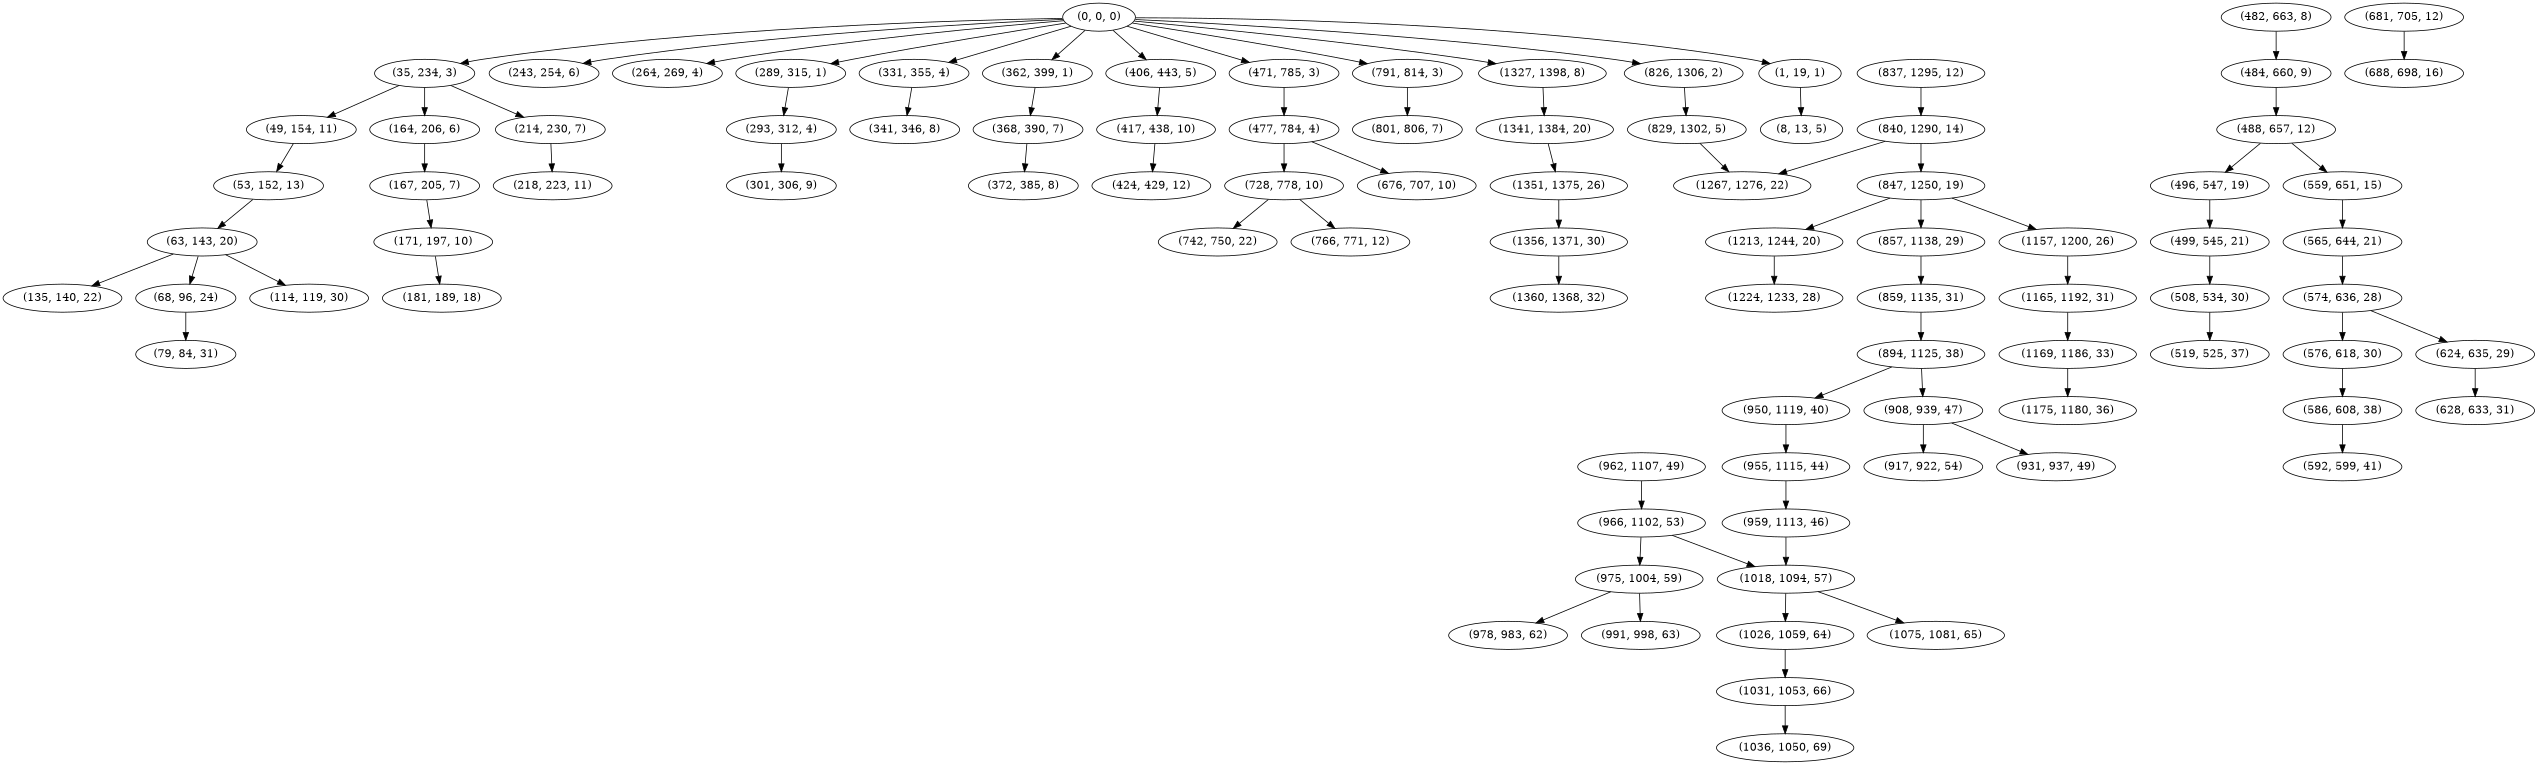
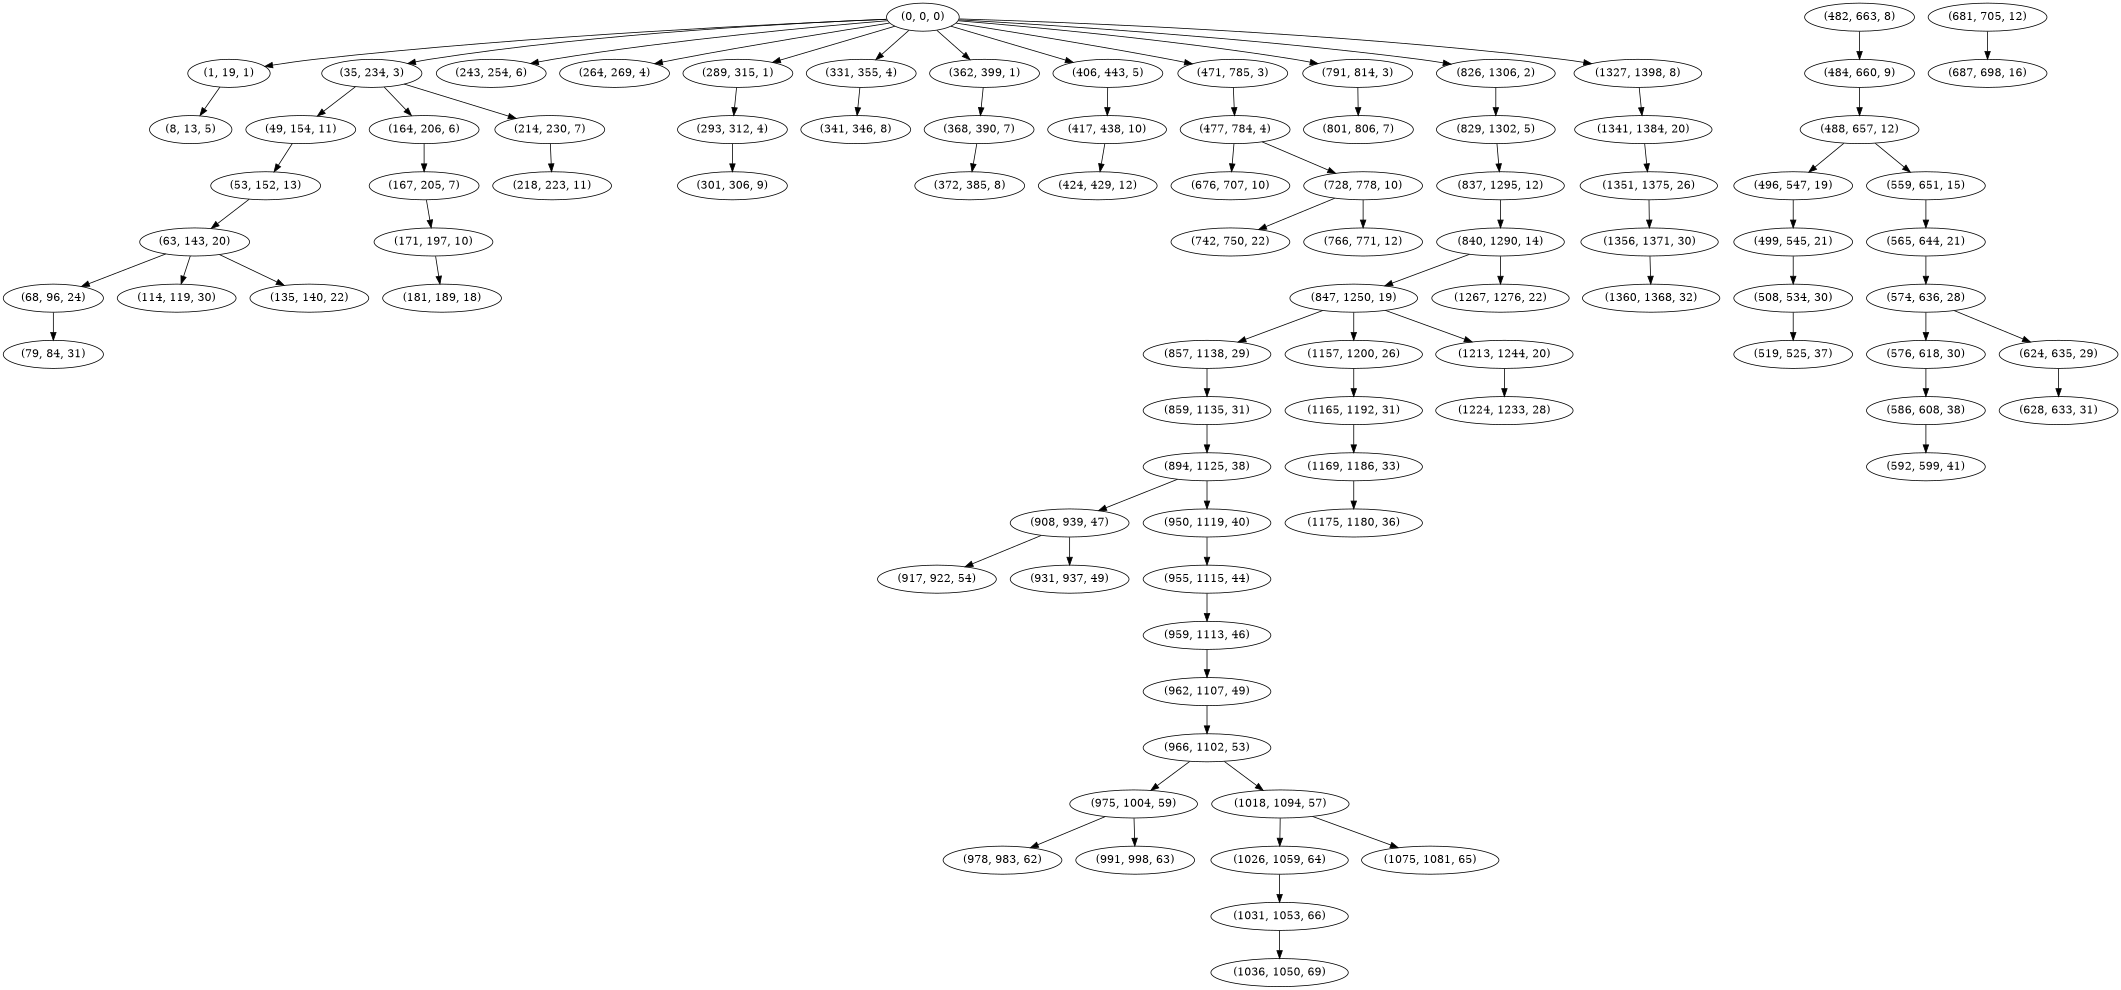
  digraph {
    "(0, 0, 0)"
    "(1, 19, 1)"
    "(35, 234, 3)"
    "(243, 254, 6)"
    "(264, 269, 4)"
    "(289, 315, 1)"
    "(331, 355, 4)"
    "(362, 399, 1)"
    "(406, 443, 5)"
    "(471, 785, 3)"
    "(791, 814, 3)"
    "(826, 1306, 2)"
    "(1327, 1398, 8)"
    "(8, 13, 5)"
    "(49, 154, 11)"
    "(164, 206, 6)"
    "(214, 230, 7)"
    "(293, 312, 4)"
    "(341, 346, 8)"
    "(368, 390, 7)"
    "(417, 438, 10)"
    "(477, 784, 4)"
    "(801, 806, 7)"
    "(829, 1302, 5)"
    "(1341, 1384, 20)"
    "(53, 152, 13)"
    "(167, 205, 7)"
    "(218, 223, 11)"
    "(63, 143, 20)"
    "(68, 96, 24)"
    "(114, 119, 30)"
    "(135, 140, 22)"
    "(79, 84, 31)"
    "(171, 197, 10)"
    "(181, 189, 18)"
    "(301, 306, 9)"
    "(372, 385, 8)"
    "(424, 429, 12)"
    "(676, 707, 10)"
    "(728, 778, 10)"
    "(482, 663, 8)"
    "(484, 660, 9)"
    "(742, 750, 22)"
    "(766, 771, 12)"
    "(488, 657, 12)"
    "(496, 547, 19)"
    "(559, 651, 15)"
    "(499, 545, 21)"
    "(565, 644, 21)"
    "(508, 534, 30)"
    "(519, 525, 37)"
    "(574, 636, 28)"
    "(576, 618, 30)"
    "(624, 635, 29)"
    "(586, 608, 38)"
    "(628, 633, 31)"
    "(592, 599, 41)"
    "(681, 705, 12)"
-   "(688, 698, 16)"
+   "(688, 698, 16)" [label="(687, 698, 16)"]
    "(837, 1295, 12)"
    "(840, 1290, 14)"
    "(847, 1250, 19)"
    "(1267, 1276, 22)"
    "(857, 1138, 29)"
    "(1157, 1200, 26)"
    "(1213, 1244, 20)"
    "(859, 1135, 31)"
    "(1165, 1192, 31)"
    "(1224, 1233, 28)"
    "(894, 1125, 38)"
    "(908, 939, 47)"
    "(950, 1119, 40)"
    "(917, 922, 54)"
    "(931, 937, 49)"
    "(955, 1115, 44)"
    "(959, 1113, 46)"
    "(962, 1107, 49)"
    "(966, 1102, 53)"
    "(975, 1004, 59)"
    "(1018, 1094, 57)"
    "(978, 983, 62)"
    "(991, 998, 63)"
    "(1026, 1059, 64)"
    "(1075, 1081, 65)"
    "(1031, 1053, 66)"
    "(1036, 1050, 69)"
    "(1169, 1186, 33)"
    "(1175, 1180, 36)"
    "(1351, 1375, 26)"
    "(1356, 1371, 30)"
    "(1360, 1368, 32)"
    "(0, 0, 0)" -> "(1, 19, 1)"
    "(0, 0, 0)" -> "(35, 234, 3)"
    "(0, 0, 0)" -> "(243, 254, 6)"
    "(0, 0, 0)" -> "(264, 269, 4)"
    "(0, 0, 0)" -> "(289, 315, 1)"
    "(0, 0, 0)" -> "(331, 355, 4)"
    "(0, 0, 0)" -> "(362, 399, 1)"
    "(0, 0, 0)" -> "(406, 443, 5)"
    "(0, 0, 0)" -> "(471, 785, 3)"
    "(0, 0, 0)" -> "(791, 814, 3)"
    "(0, 0, 0)" -> "(826, 1306, 2)"
    "(0, 0, 0)" -> "(1327, 1398, 8)"
    "(1, 19, 1)" -> "(8, 13, 5)"
    "(35, 234, 3)" -> "(49, 154, 11)"
    "(35, 234, 3)" -> "(164, 206, 6)"
    "(35, 234, 3)" -> "(214, 230, 7)"
    "(289, 315, 1)" -> "(293, 312, 4)"
    "(331, 355, 4)" -> "(341, 346, 8)"
    "(362, 399, 1)" -> "(368, 390, 7)"
    "(406, 443, 5)" -> "(417, 438, 10)"
    "(471, 785, 3)" -> "(477, 784, 4)"
    "(791, 814, 3)" -> "(801, 806, 7)"
    "(826, 1306, 2)" -> "(829, 1302, 5)"
    "(1327, 1398, 8)" -> "(1341, 1384, 20)"
    "(49, 154, 11)" -> "(53, 152, 13)"
    "(164, 206, 6)" -> "(167, 205, 7)"
    "(214, 230, 7)" -> "(218, 223, 11)"
    "(293, 312, 4)" -> "(301, 306, 9)"
    "(368, 390, 7)" -> "(372, 385, 8)"
    "(417, 438, 10)" -> "(424, 429, 12)"
    "(477, 784, 4)" -> "(676, 707, 10)"
    "(477, 784, 4)" -> "(728, 778, 10)"
-   "(829, 1302, 5)" -> "(1267, 1276, 22)"
+   "(829, 1302, 5)" -> "(837, 1295, 12)"
    "(1341, 1384, 20)" -> "(1351, 1375, 26)"
    "(53, 152, 13)" -> "(63, 143, 20)"
    "(167, 205, 7)" -> "(171, 197, 10)"
    "(63, 143, 20)" -> "(68, 96, 24)"
    "(63, 143, 20)" -> "(114, 119, 30)"
    "(63, 143, 20)" -> "(135, 140, 22)"
    "(68, 96, 24)" -> "(79, 84, 31)"
    "(171, 197, 10)" -> "(181, 189, 18)"
    "(728, 778, 10)" -> "(742, 750, 22)"
    "(728, 778, 10)" -> "(766, 771, 12)"
    "(482, 663, 8)" -> "(484, 660, 9)"
    "(484, 660, 9)" -> "(488, 657, 12)"
    "(488, 657, 12)" -> "(496, 547, 19)"
    "(488, 657, 12)" -> "(559, 651, 15)"
    "(496, 547, 19)" -> "(499, 545, 21)"
    "(559, 651, 15)" -> "(565, 644, 21)"
    "(499, 545, 21)" -> "(508, 534, 30)"
    "(565, 644, 21)" -> "(574, 636, 28)"
    "(508, 534, 30)" -> "(519, 525, 37)"
    "(574, 636, 28)" -> "(576, 618, 30)"
    "(574, 636, 28)" -> "(624, 635, 29)"
    "(576, 618, 30)" -> "(586, 608, 38)"
    "(624, 635, 29)" -> "(628, 633, 31)"
    "(586, 608, 38)" -> "(592, 599, 41)"
    "(681, 705, 12)" -> "(688, 698, 16)"
    "(837, 1295, 12)" -> "(840, 1290, 14)"
    "(840, 1290, 14)" -> "(847, 1250, 19)"
    "(840, 1290, 14)" -> "(1267, 1276, 22)"
    "(847, 1250, 19)" -> "(857, 1138, 29)"
    "(847, 1250, 19)" -> "(1157, 1200, 26)"
    "(847, 1250, 19)" -> "(1213, 1244, 20)"
    "(857, 1138, 29)" -> "(859, 1135, 31)"
    "(1157, 1200, 26)" -> "(1165, 1192, 31)"
    "(1213, 1244, 20)" -> "(1224, 1233, 28)"
    "(859, 1135, 31)" -> "(894, 1125, 38)"
    "(1165, 1192, 31)" -> "(1169, 1186, 33)"
    "(894, 1125, 38)" -> "(908, 939, 47)"
    "(894, 1125, 38)" -> "(950, 1119, 40)"
    "(908, 939, 47)" -> "(917, 922, 54)"
    "(908, 939, 47)" -> "(931, 937, 49)"
    "(950, 1119, 40)" -> "(955, 1115, 44)"
    "(955, 1115, 44)" -> "(959, 1113, 46)"
-   "(959, 1113, 46)" -> "(1018, 1094, 57)"
+   "(959, 1113, 46)" -> "(962, 1107, 49)"
    "(962, 1107, 49)" -> "(966, 1102, 53)"
    "(966, 1102, 53)" -> "(975, 1004, 59)"
    "(966, 1102, 53)" -> "(1018, 1094, 57)"
    "(975, 1004, 59)" -> "(978, 983, 62)"
    "(975, 1004, 59)" -> "(991, 998, 63)"
    "(1018, 1094, 57)" -> "(1026, 1059, 64)"
    "(1018, 1094, 57)" -> "(1075, 1081, 65)"
    "(1026, 1059, 64)" -> "(1031, 1053, 66)"
    "(1031, 1053, 66)" -> "(1036, 1050, 69)"
    "(1169, 1186, 33)" -> "(1175, 1180, 36)"
    "(1351, 1375, 26)" -> "(1356, 1371, 30)"
    "(1356, 1371, 30)" -> "(1360, 1368, 32)"
  }
